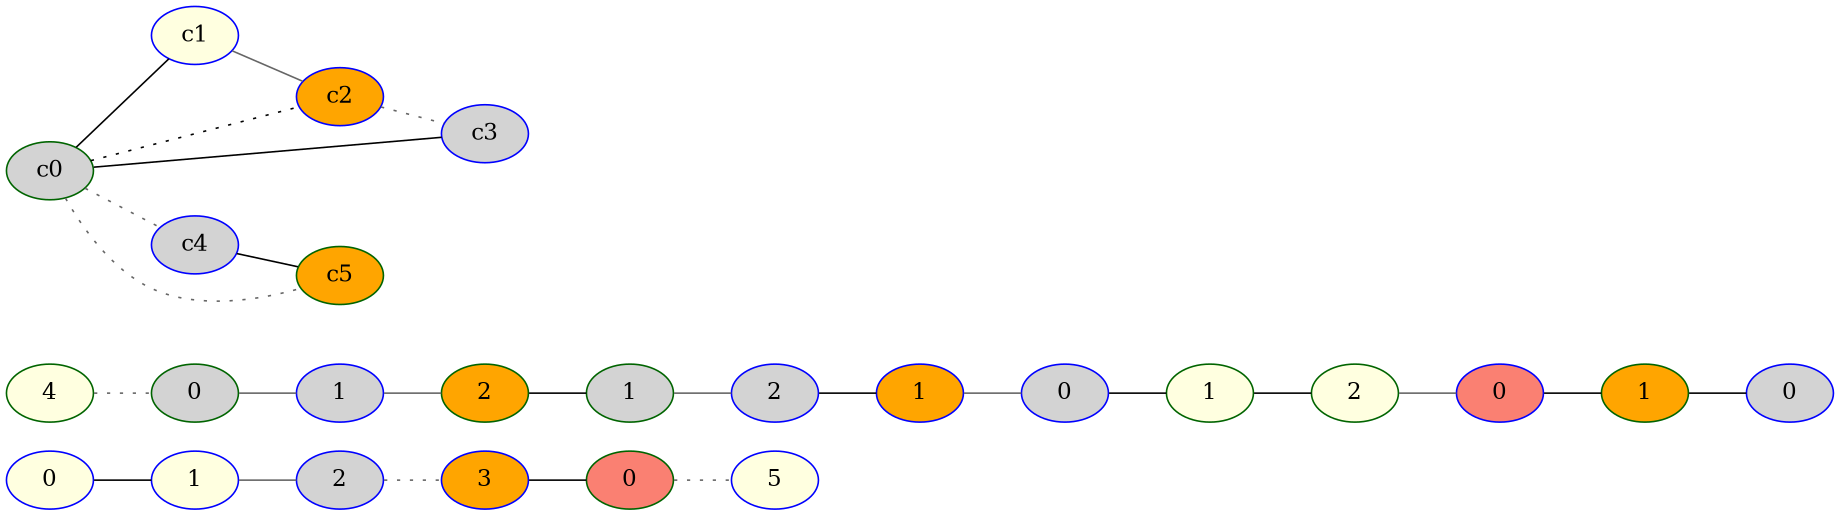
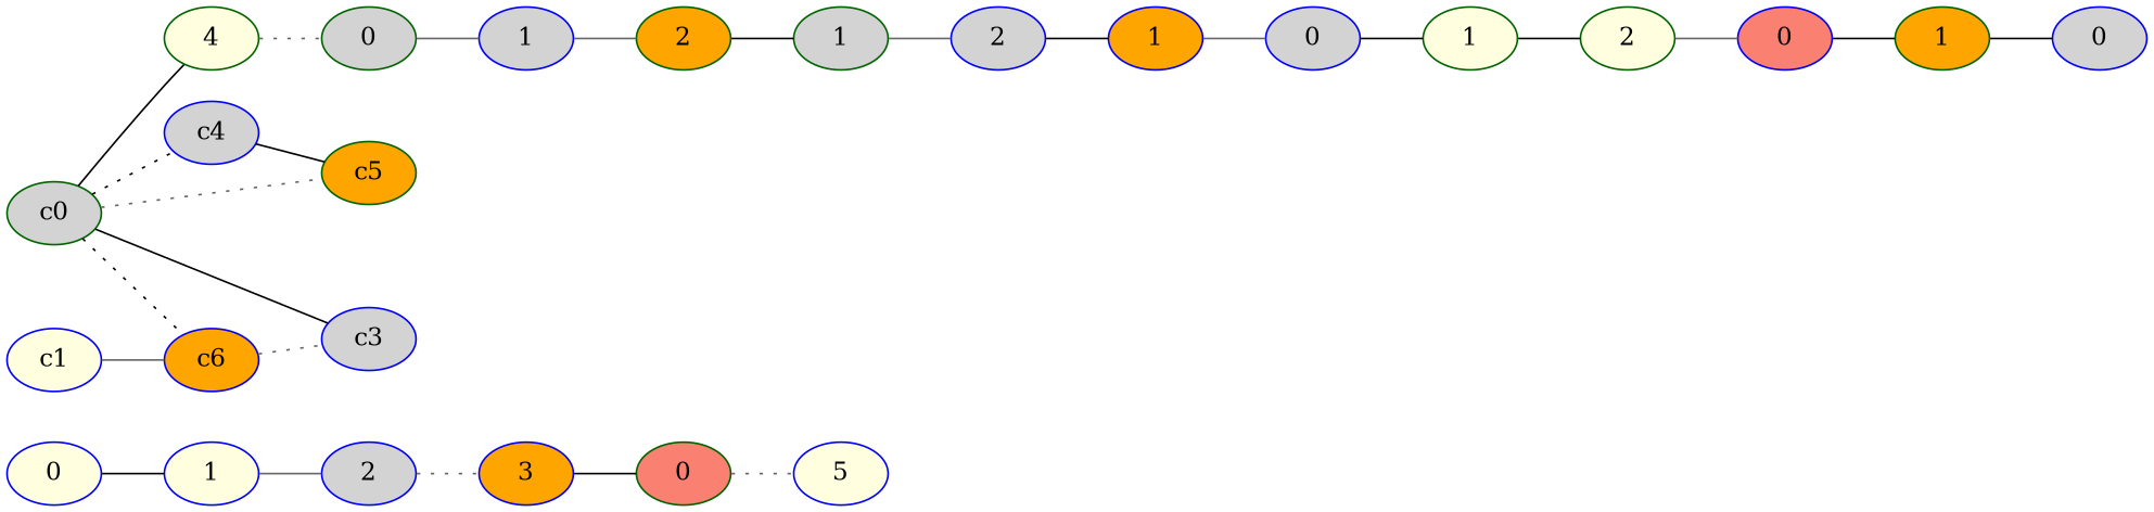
  graph {
    rankdir=LR
    node [color=blue fillcolor=lightgrey style=filled]
    edge [color=black]
    n1 [fillcolor=lightyellow label=0]
    n2 [fillcolor=lightyellow label=1]
    n3 [label=2]
    n4 [fillcolor=orange label=3]
    n5 [color=darkgreen fillcolor=salmon label=0]
    n6 [fillcolor=lightyellow label=5]
    n7 [color=darkgreen fillcolor=lightyellow label=4]
    n8 [color=darkgreen label=0]
    n9 [label=1]
    n10 [color=darkgreen fillcolor=orange label=2]
    n11 [color=darkgreen label=1]
    n12 [label=2]
    n13 [fillcolor=orange label=1]
    n14 [label=0]
    n15 [color=darkgreen fillcolor=lightyellow label=1]
    n16 [color=darkgreen fillcolor=lightyellow label=2]
    n17 [fillcolor=salmon label=0]
    n18 [color=darkgreen fillcolor=orange label=1]
    n19 [label=0]
    c0 [color=darkgreen]
    c1 [fillcolor=lightyellow]
-   c2 [fillcolor=orange]
+   c2 [fillcolor=orange label=c6]
    c3
    c4
    c5 [color=darkgreen fillcolor=orange]
    n1 -- n2
    n2 -- n3 [color=gray40]
    n3 -- n4 [color=gray40 style=dotted]
    n4 -- n5
    n5 -- n6 [color=gray40 style=dotted]
    n7 -- n8 [color=gray40 style=dotted]
    n8 -- n9 [color=gray40]
    n9 -- n10 [color=gray40]
    n10 -- n11
    n11 -- n12 [color=gray40]
    n12 -- n13
    n13 -- n14 [color=gray40]
    n14 -- n15
    n15 -- n16
    n16 -- n17 [color=gray40]
    n17 -- n18
    n18 -- n19
-   c0 -- c1
+   c0 -- n7
    c0 -- c2 [style=dotted]
    c0 -- c3
-   c0 -- c4 [color=gray40 style=dotted]
+   c0 -- c4 [style=dotted]
    c0 -- c5 [color=gray40 style=dotted]
    c1 -- c2 [color=gray40]
    c2 -- c3 [color=gray40 style=dotted]
    c4 -- c5
  }
